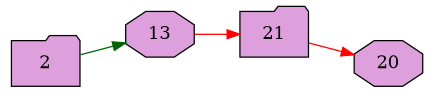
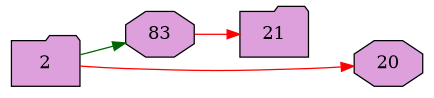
  strict digraph {
    rankdir=LR
    node [fillcolor=plum shape=folder style=filled]
    edge [color=red cond=false]
    2 [entry=true]
-   13 [shape=octagon]
+   13 [shape=octagon label=83]
    20 [shape=octagon]
    21
    2 -> 13 [color=darkgreen cond=true]
-   21 -> 20
+   2 -> 20
    13 -> 21
  }
